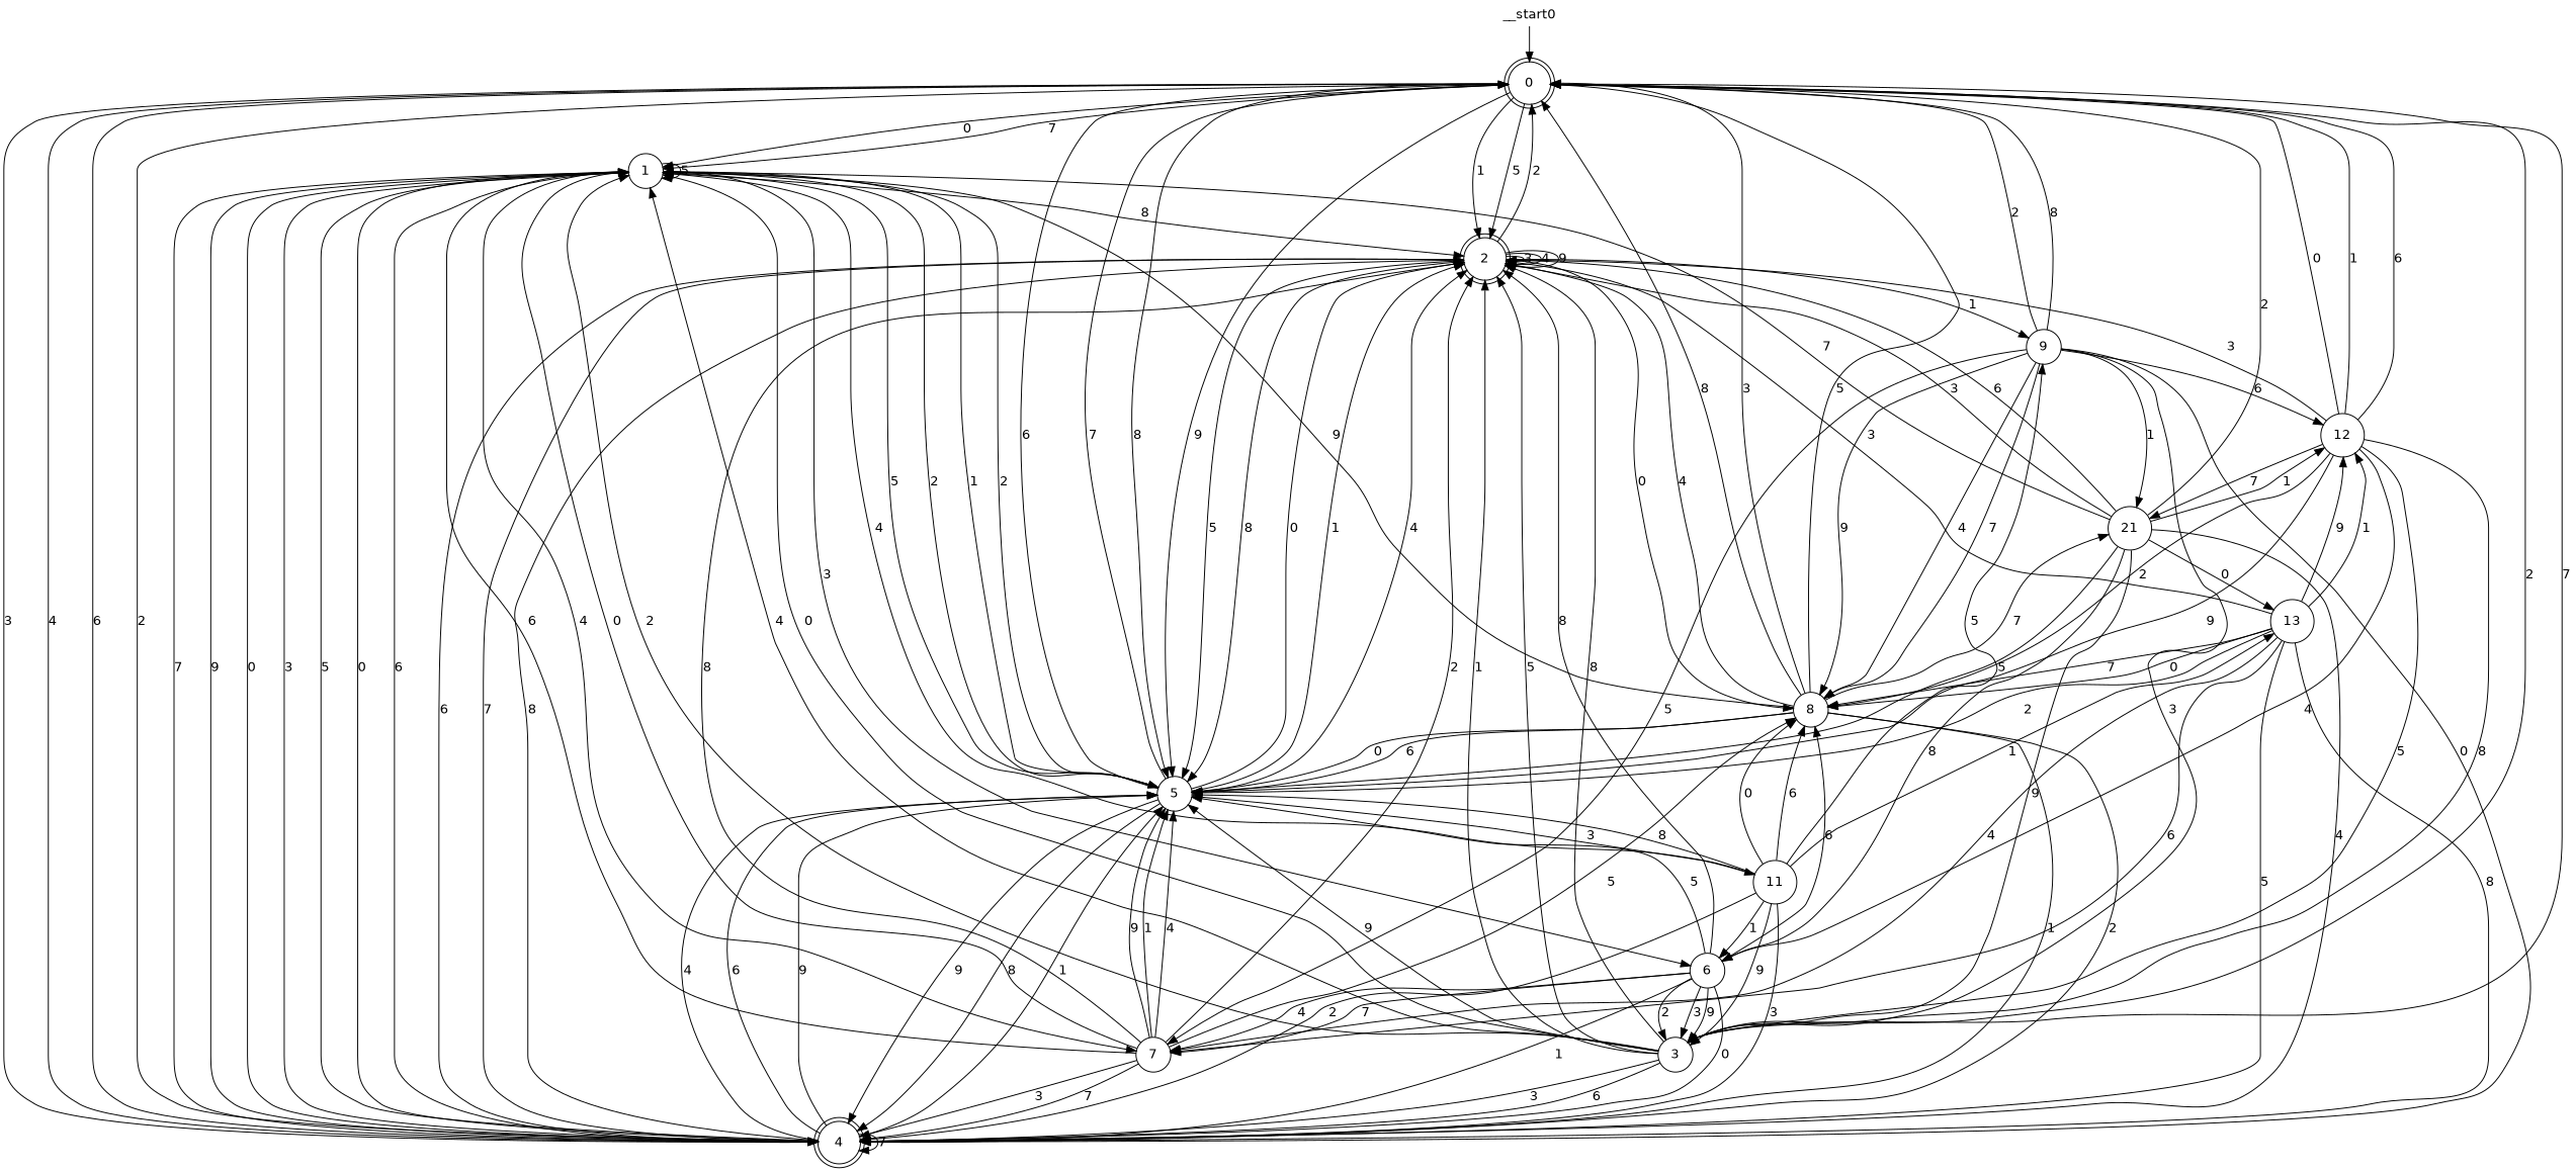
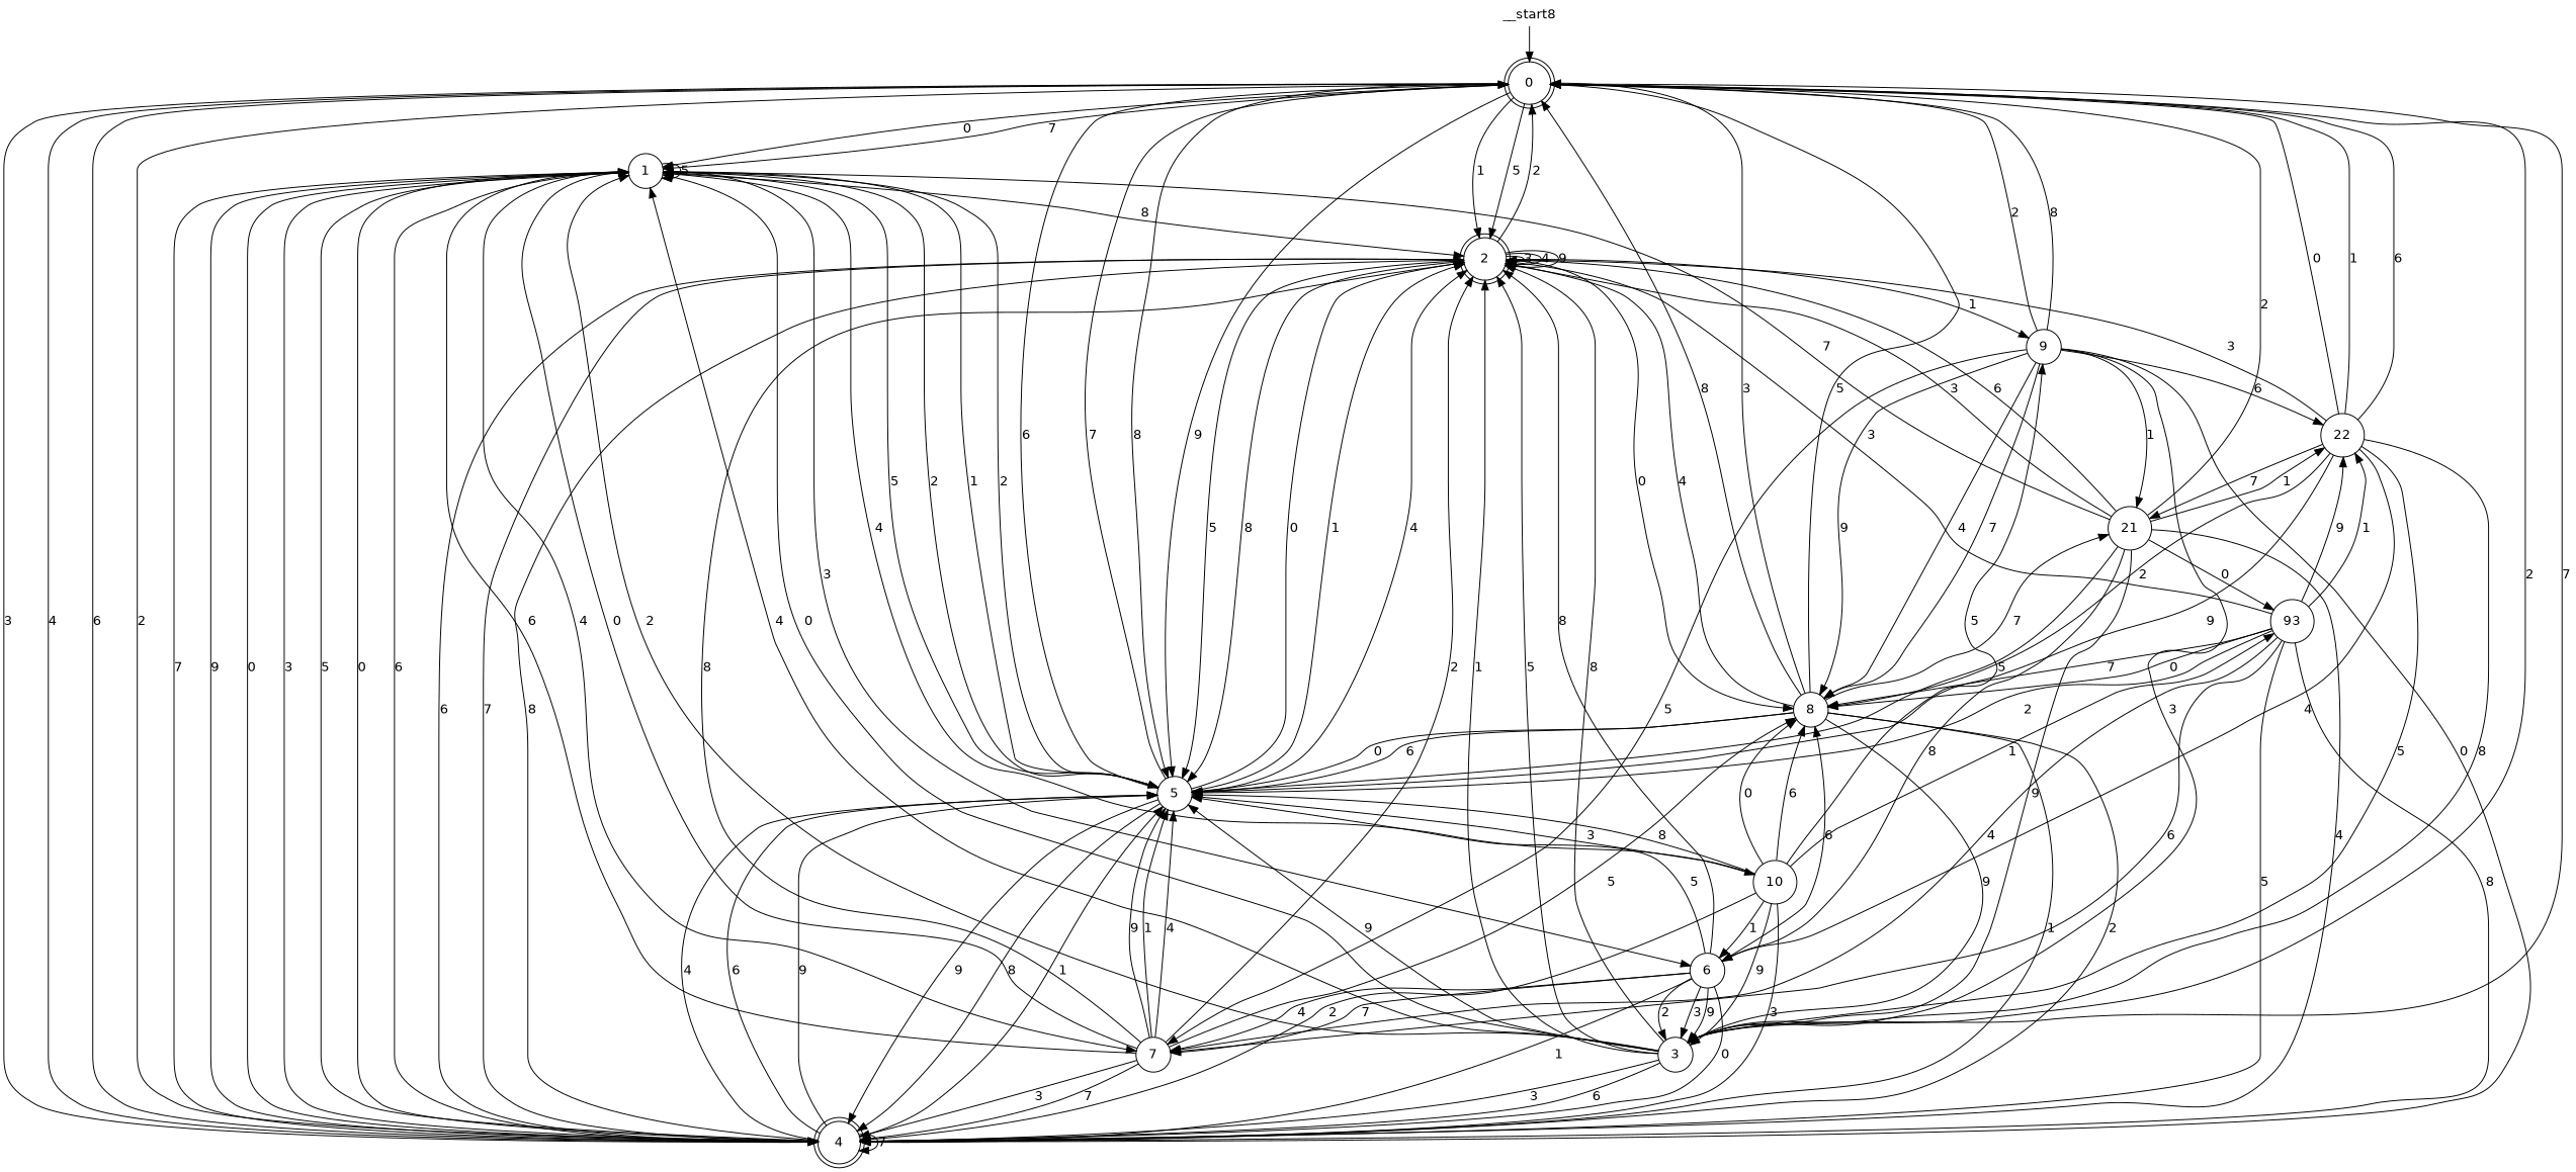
  digraph {
    fontname="DejaVu Sans"
    node [fontname="DejaVu Sans" shape=circle]
    edge [fontname="DejaVu Sans"]
    n1 [label=0 shape=doublecircle]
    n2 [label=1]
    n3 [label=2 shape=doublecircle]
    n4 [label=3]
    n5 [label=4 shape=doublecircle]
    n6 [label=5]
    n7 [label=6]
    n8 [label=7]
    n9 [label=8]
    n10 [label=9]
-   n11 [label=11]
+   n11 [label=10]
    n12 [label=21]
-   n13 [label=12]
-   n14 [label=13]
-   __start0 [height=0 shape=none width=0]
+   n13 [label=22]
+   n14 [label=93]
+   __start0 [height=0 shape=none width=0 label=__start8]
    n1 -> n2 [label=0]
    n1 -> n2 [label=7]
    n1 -> n3 [label=1]
    n1 -> n3 [label=5]
    n1 -> n4 [label=2]
    n1 -> n5 [label=3]
    n1 -> n5 [label=4]
    n1 -> n5 [label=6]
    n1 -> n6 [label=8]
    n1 -> n6 [label=9]
    n2 -> n2 [label=5]
    n2 -> n3 [label=8]
    n2 -> n5 [label=0]
    n2 -> n5 [label=6]
    n2 -> n5 [label=7]
    n2 -> n5 [label=9]
    n2 -> n6 [label=1]
    n2 -> n6 [label=2]
    n2 -> n7 [label=3]
    n2 -> n8 [label=4]
    n3 -> n1 [label=2]
    n3 -> n3 [label=3]
    n3 -> n3 [label=4]
    n3 -> n3 [label=9]
    n3 -> n5 [label=6]
    n3 -> n5 [label=7]
    n3 -> n6 [label=5]
    n3 -> n6 [label=8]
    n3 -> n9 [label=0]
    n3 -> n10 [label=1]
    n4 -> n1 [label=7]
    n4 -> n2 [label=0]
    n4 -> n2 [label=2]
    n4 -> n2 [label=4]
    n4 -> n3 [label=1]
    n4 -> n3 [label=5]
    n4 -> n3 [label=8]
    n4 -> n5 [label=3]
    n4 -> n5 [label=6]
    n4 -> n6 [label=9]
    n5 -> n1 [label=2]
    n5 -> n2 [label=0]
    n5 -> n2 [label=3]
    n5 -> n2 [label=5]
    n5 -> n3 [label=8]
    n5 -> n5 [label=7]
    n5 -> n6 [label=1]
    n5 -> n6 [label=4]
    n5 -> n6 [label=6]
    n5 -> n6 [label=9]
    n6 -> n1 [label=6]
    n6 -> n1 [label=7]
    n6 -> n2 [label=2]
    n6 -> n2 [label=5]
    n6 -> n3 [label=0]
    n6 -> n3 [label=1]
    n6 -> n3 [label=4]
    n6 -> n5 [label=8]
    n6 -> n5 [label=9]
    n6 -> n11 [label=3]
    n7 -> n3 [label=8]
    n7 -> n4 [label=2]
    n7 -> n4 [label=3]
    n7 -> n4 [label=9]
    n7 -> n5 [label=0]
    n7 -> n5 [label=1]
    n7 -> n6 [label=5]
    n7 -> n8 [label=4]
    n7 -> n8 [label=7]
    n7 -> n9 [label=6]
    n8 -> n2 [label=0]
    n8 -> n2 [label=6]
    n8 -> n3 [label=2]
    n8 -> n3 [label=8]
    n8 -> n5 [label=3]
    n8 -> n5 [label=7]
    n8 -> n6 [label=1]
    n8 -> n6 [label=4]
    n8 -> n6 [label=9]
    n8 -> n9 [label=5]
    n9 -> n1 [label=3]
    n9 -> n1 [label=5]
    n9 -> n1 [label=8]
    n9 -> n3 [label=4]
-   n9 -> n2 [label=9]
+   n9 -> n4 [label=9]
    n9 -> n5 [label=1]
    n9 -> n5 [label=2]
    n9 -> n6 [label=0]
    n9 -> n6 [label=6]
    n9 -> n12 [label=7]
    n10 -> n1 [label=2]
    n10 -> n1 [label=8]
    n10 -> n4 [label=3]
    n10 -> n5 [label=0]
    n10 -> n8 [label=5]
    n10 -> n9 [label=4]
    n10 -> n9 [label=7]
    n10 -> n9 [label=9]
    n10 -> n12 [label=1]
    n10 -> n13 [label=6]
    n11 -> n2 [label=4]
    n11 -> n4 [label=9]
    n11 -> n5 [label=2]
    n11 -> n5 [label=3]
    n11 -> n6 [label=8]
    n11 -> n7 [label=1]
    n11 -> n9 [label=0]
    n11 -> n9 [label=6]
    n11 -> n10 [label=5]
    n11 -> n14 [label=1]
    n12 -> n1 [label=2]
    n12 -> n2 [label=7]
    n12 -> n3 [label=3]
    n12 -> n3 [label=6]
    n12 -> n4 [label=9]
    n12 -> n5 [label=4]
    n12 -> n6 [label=5]
    n12 -> n7 [label=8]
    n12 -> n13 [label=1]
    n12 -> n14 [label=0]
    n13 -> n1 [label=0]
    n13 -> n1 [label=1]
    n13 -> n1 [label=6]
    n13 -> n3 [label=3]
    n13 -> n4 [label=5]
    n13 -> n4 [label=8]
    n13 -> n6 [label=9]
    n13 -> n7 [label=4]
    n13 -> n9 [label=2]
    n13 -> n12 [label=7]
    n14 -> n3 [label=3]
    n14 -> n5 [label=5]
    n14 -> n5 [label=8]
    n14 -> n6 [label=2]
    n14 -> n8 [label=4]
    n14 -> n8 [label=6]
    n14 -> n9 [label=0]
    n14 -> n9 [label=7]
    n14 -> n13 [label=1]
    n14 -> n13 [label=9]
    __start0 -> n1
  }
